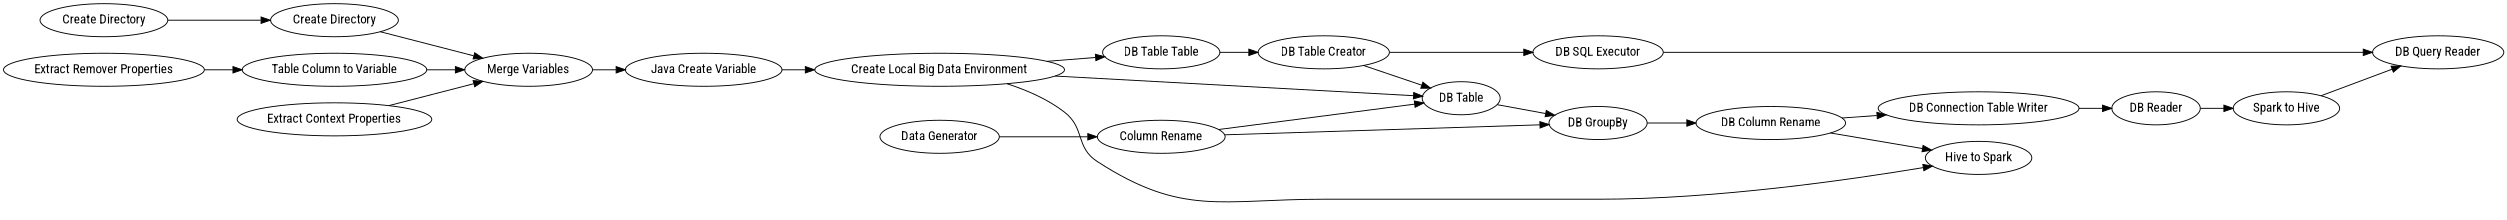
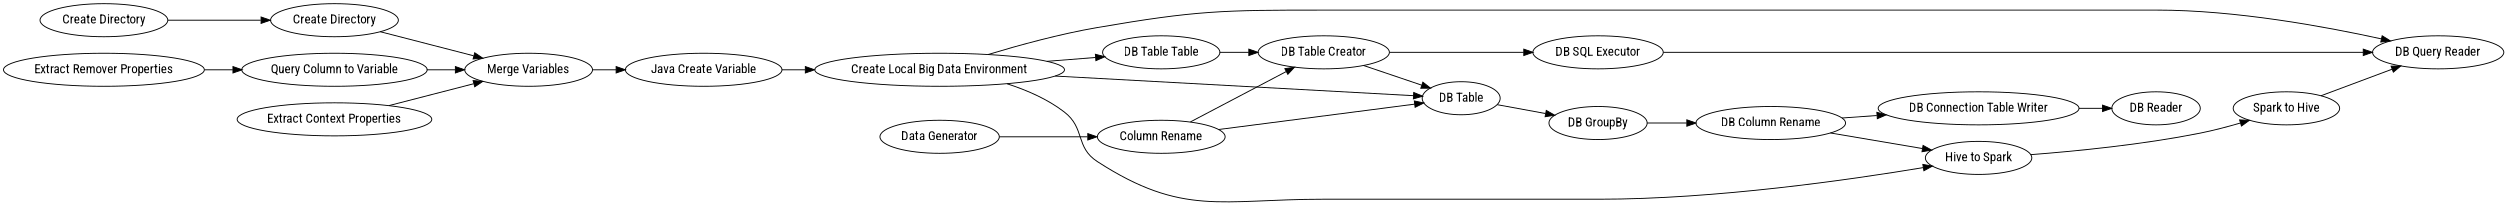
  digraph {
    fontname="Roboto Condensed"
    rankdir=LR
    node [fontname="Roboto Condensed"]
    edge [fontname="Roboto Condensed"]
    n1 [label="DB Table"]
    n2 [label="DB GroupBy"]
    n3 [label="DB Column Rename"]
    n4 [label="Hive to Spark"]
    n5 [label="DB Connection Table Writer"]
    n6 [label="Create Local Big Data Environment"]
    n7 [label="DB Table Table"]
    n8 [label="DB Query Reader"]
    n9 [label="DB Table Creator"]
    n10 [label="Spark to Hive"]
    n11 [label="DB SQL Executor"]
    n12 [label="Column Rename"]
    n13 [label="Data Generator"]
    n14 [label="Create Directory"]
    n15 [label="Merge Variables"]
    n16 [label="Java Create Variable"]
    n17 [label="Create Directory"]
    n18 [label="DB Reader"]
    n19 [label="Extract Remover Properties"]
-   n20 [label="Table Column to Variable"]
+   n20 [label="Query Column to Variable"]
    n21 [label="Extract Context Properties"]
    n1 -> n2
    n2 -> n3
    n3 -> n4
    n3 -> n5
-   n18 -> n10
+   n4 -> n10
    n5 -> n18
    n6 -> n1
    n6 -> n4
    n6 -> n7
+   n6 -> n8
    n7 -> n9
    n9 -> n1
    n9 -> n11
    n10 -> n8
    n11 -> n8
    n12 -> n1
-   n12 -> n2
+   n12 -> n9
    n13 -> n12
    n14 -> n15
    n15 -> n16
    n16 -> n6
    n17 -> n14
    n19 -> n20
    n20 -> n15
    n21 -> n15
  }
